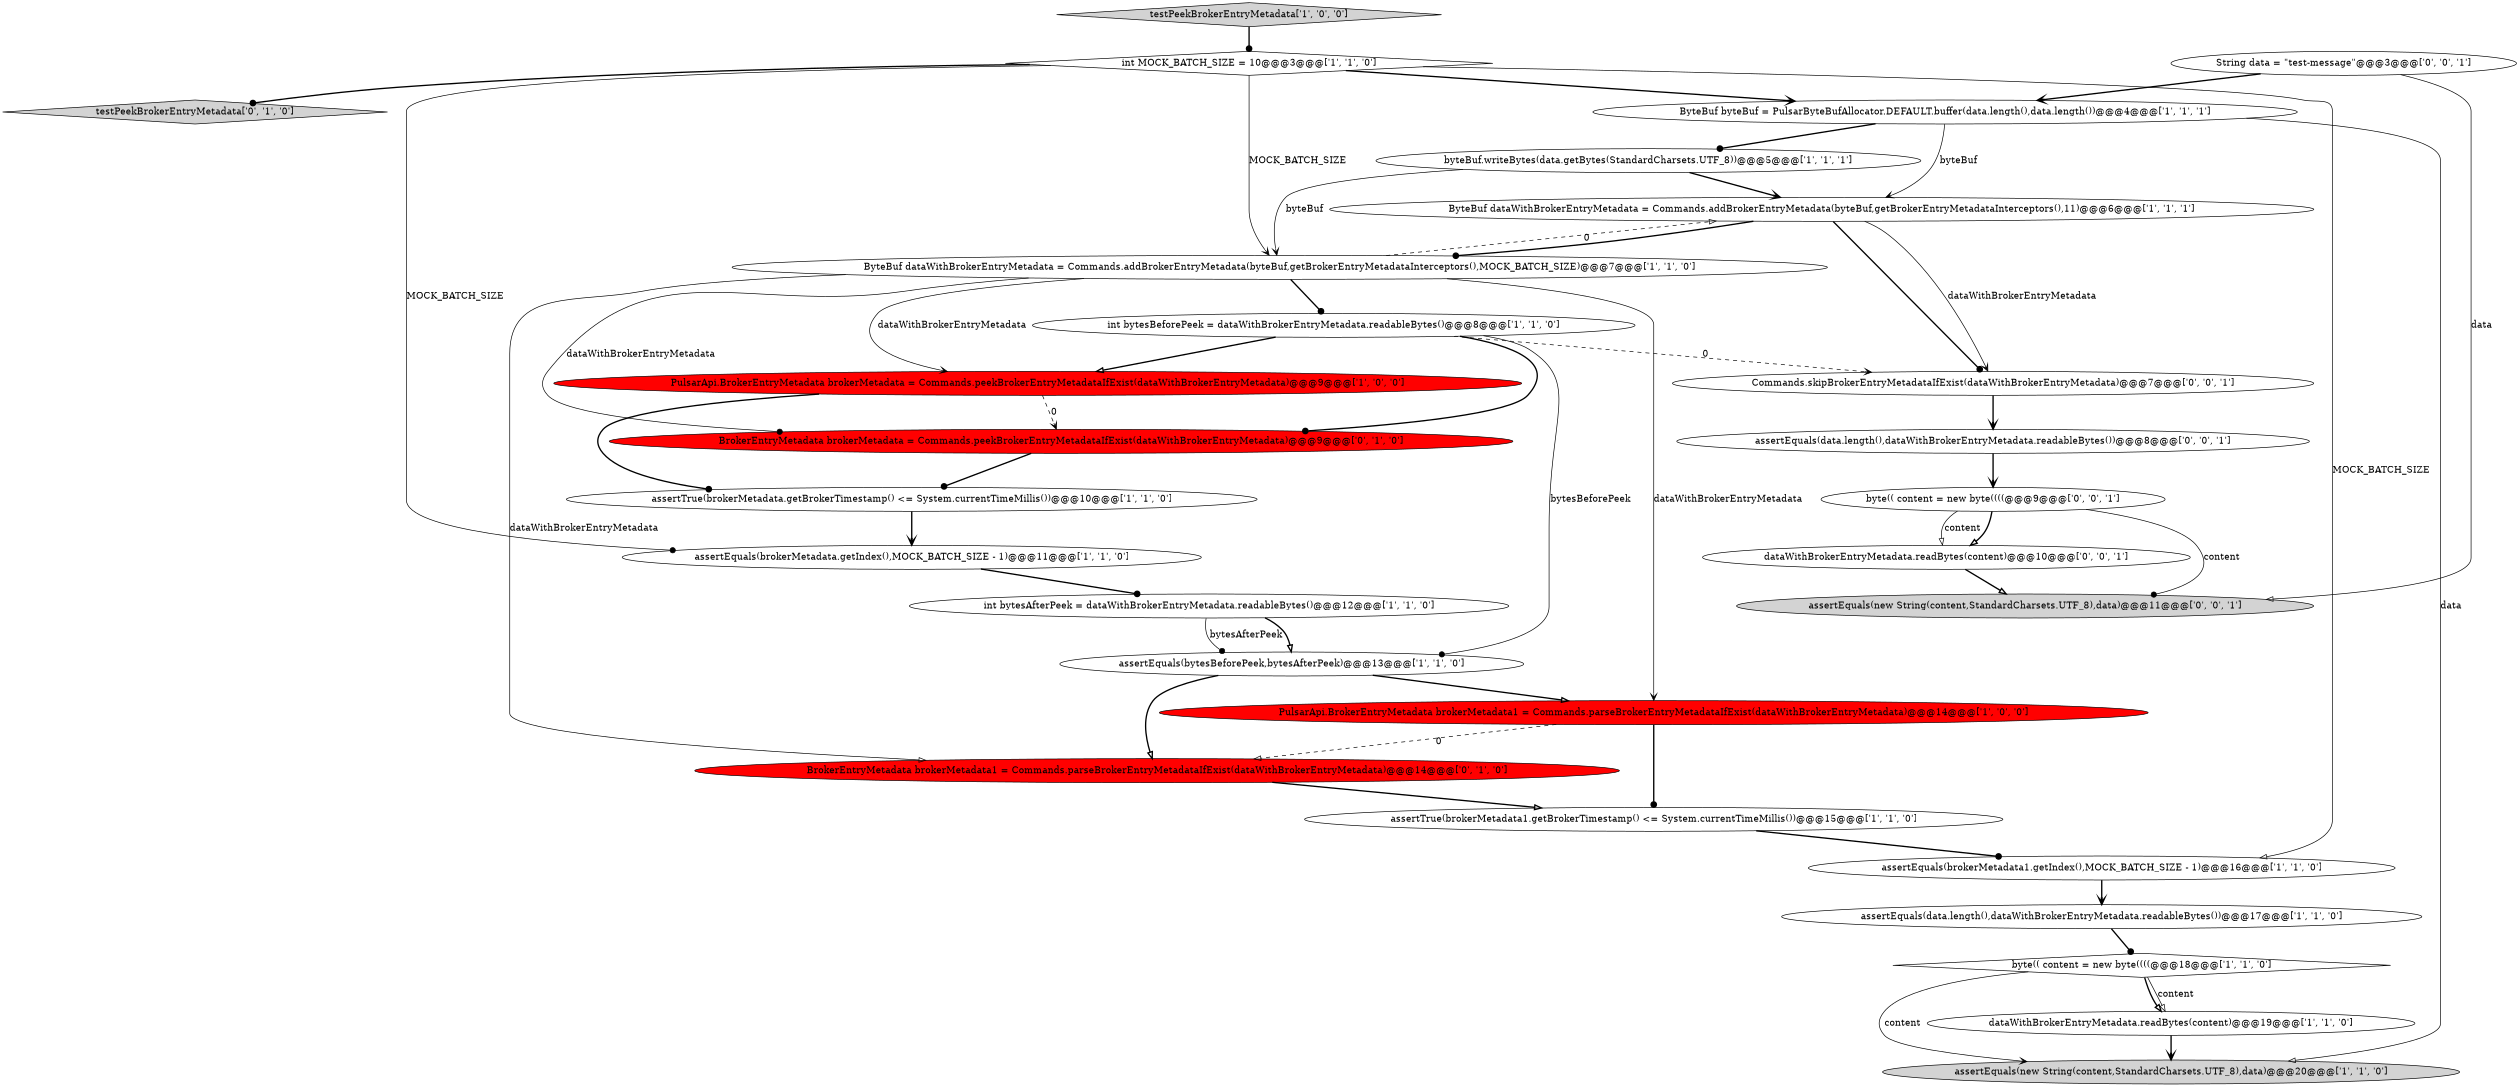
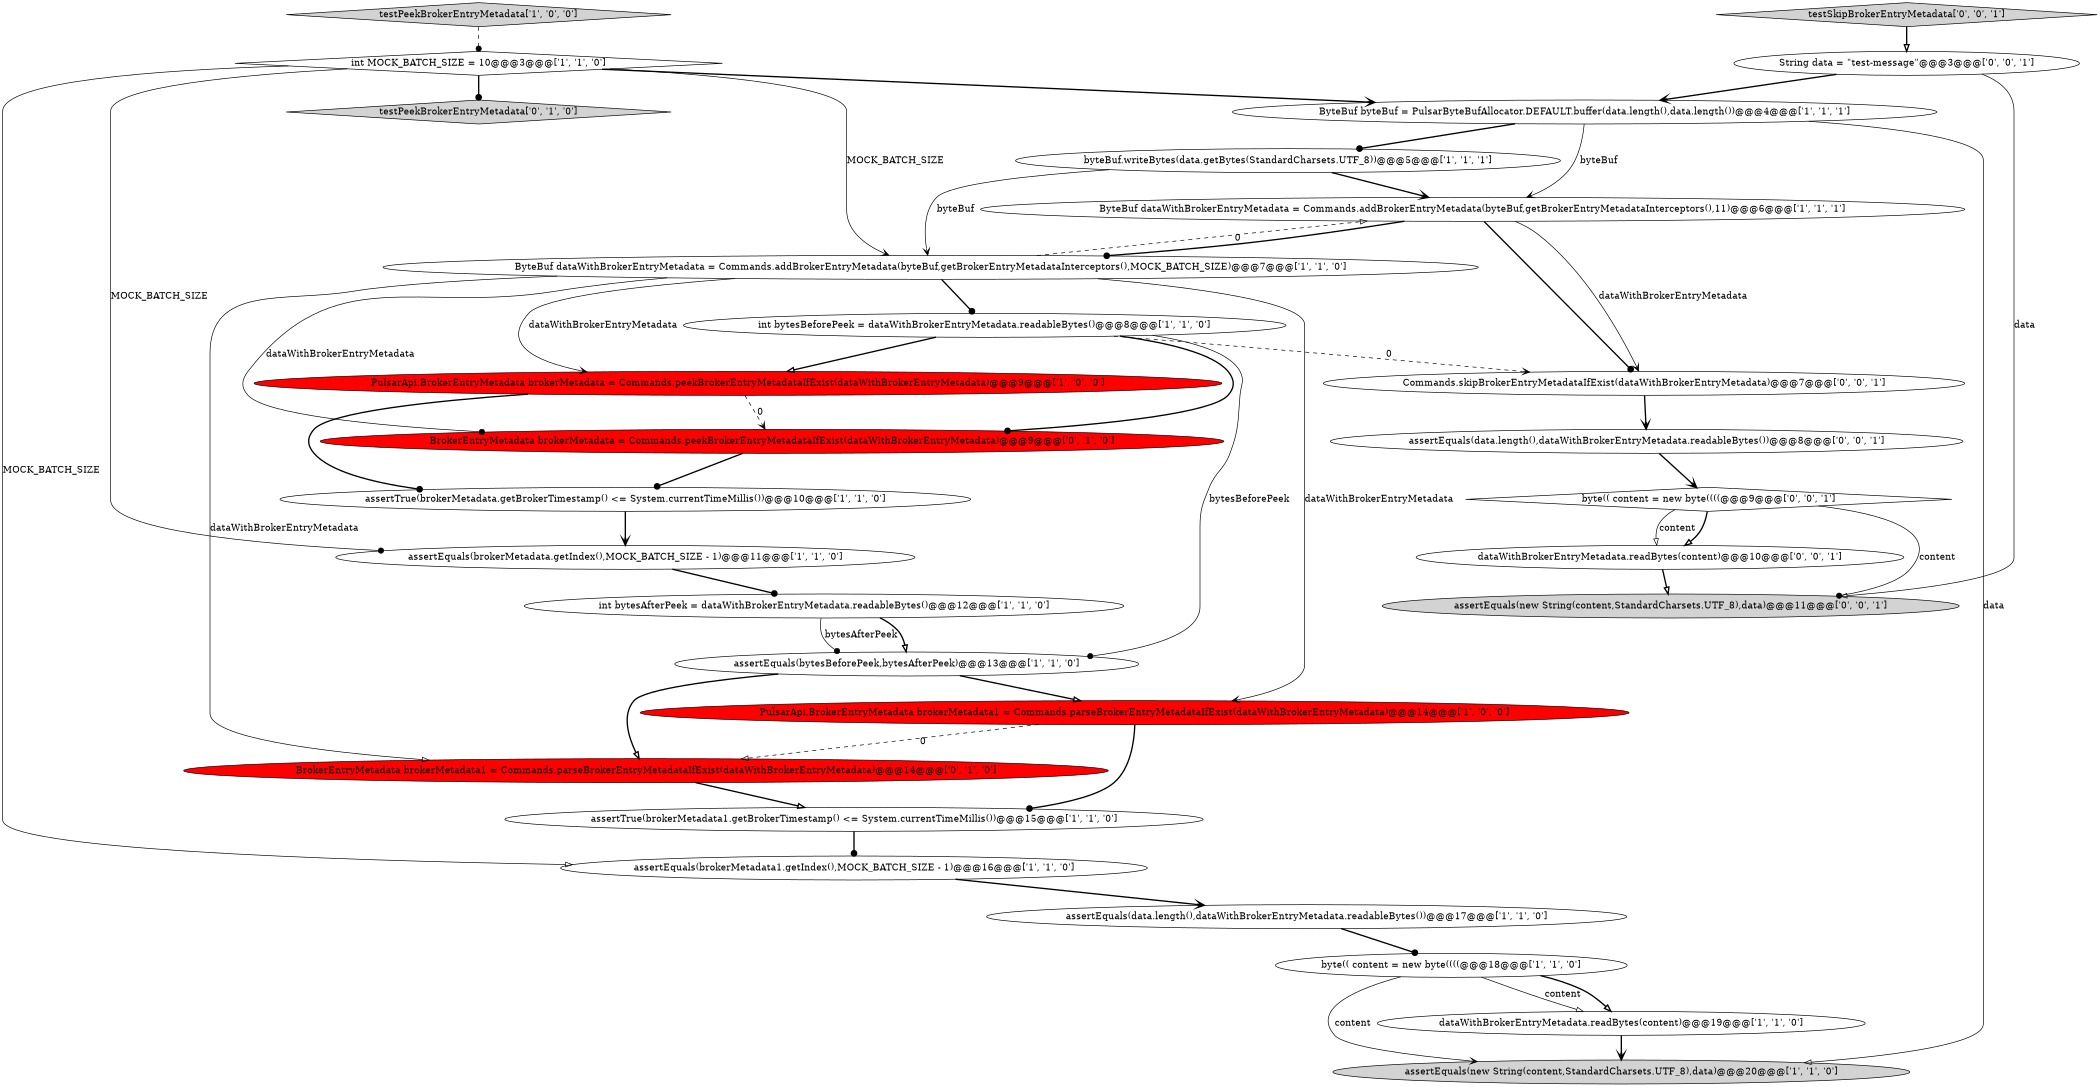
  digraph {
    node [fillcolor=white shape=ellipse style=filled]
    edge [arrowhead=dot style=bold]
-   n1 [label="byte(( content = new byte((((@@@9@@@['0', '0', '1']"]
+   n1 [label="byte(( content = new byte((((@@@9@@@['0', '0', '1']" shape=diamond]
    n2 [fillcolor=lightgray label="assertEquals(new String(content,StandardCharsets.UTF_8),data)@@@11@@@['0', '0', '1']"]
    n3 [label="dataWithBrokerEntryMetadata.readBytes(content)@@@10@@@['0', '0', '1']"]
    n4 [fillcolor=lightgray label="testPeekBrokerEntryMetadata['0', '1', '0']" shape=diamond]
    n5 [label="int MOCK_BATCH_SIZE = 10@@@3@@@['1', '1', '0']" shape=diamond]
    n6 [label="ByteBuf dataWithBrokerEntryMetadata = Commands.addBrokerEntryMetadata(byteBuf,getBrokerEntryMetadataInterceptors(),MOCK_BATCH_SIZE)@@@7@@@['1', '1', '0']"]
    n7 [label="assertEquals(brokerMetadata.getIndex(),MOCK_BATCH_SIZE - 1)@@@11@@@['1', '1', '0']"]
    n8 [label="assertEquals(brokerMetadata1.getIndex(),MOCK_BATCH_SIZE - 1)@@@16@@@['1', '1', '0']"]
    n9 [label="ByteBuf byteBuf = PulsarByteBufAllocator.DEFAULT.buffer(data.length(),data.length())@@@4@@@['1', '1', '1']"]
    n10 [label="assertEquals(data.length(),dataWithBrokerEntryMetadata.readableBytes())@@@8@@@['0', '0', '1']"]
    n11 [fillcolor=red label="BrokerEntryMetadata brokerMetadata1 = Commands.parseBrokerEntryMetadataIfExist(dataWithBrokerEntryMetadata)@@@14@@@['0', '1', '0']"]
    n12 [label="int bytesBeforePeek = dataWithBrokerEntryMetadata.readableBytes()@@@8@@@['1', '1', '0']"]
    n13 [label="ByteBuf dataWithBrokerEntryMetadata = Commands.addBrokerEntryMetadata(byteBuf,getBrokerEntryMetadataInterceptors(),11)@@@6@@@['1', '1', '1']"]
    n14 [fillcolor=red label="BrokerEntryMetadata brokerMetadata = Commands.peekBrokerEntryMetadataIfExist(dataWithBrokerEntryMetadata)@@@9@@@['0', '1', '0']"]
    n15 [fillcolor=red label="PulsarApi.BrokerEntryMetadata brokerMetadata = Commands.peekBrokerEntryMetadataIfExist(dataWithBrokerEntryMetadata)@@@9@@@['1', '0', '0']"]
    n16 [fillcolor=red label="PulsarApi.BrokerEntryMetadata brokerMetadata1 = Commands.parseBrokerEntryMetadataIfExist(dataWithBrokerEntryMetadata)@@@14@@@['1', '0', '0']"]
    n17 [label="assertTrue(brokerMetadata1.getBrokerTimestamp() <= System.currentTimeMillis())@@@15@@@['1', '1', '0']"]
    n18 [label="assertEquals(bytesBeforePeek,bytesAfterPeek)@@@13@@@['1', '1', '0']"]
    n19 [label="Commands.skipBrokerEntryMetadataIfExist(dataWithBrokerEntryMetadata)@@@7@@@['0', '0', '1']"]
    n20 [label="assertTrue(brokerMetadata.getBrokerTimestamp() <= System.currentTimeMillis())@@@10@@@['1', '1', '0']"]
    n21 [label="dataWithBrokerEntryMetadata.readBytes(content)@@@19@@@['1', '1', '0']"]
    n22 [fillcolor=lightgray label="assertEquals(new String(content,StandardCharsets.UTF_8),data)@@@20@@@['1', '1', '0']"]
    n23 [label="assertEquals(data.length(),dataWithBrokerEntryMetadata.readableBytes())@@@17@@@['1', '1', '0']"]
-   n24 [label="byte(( content = new byte((((@@@18@@@['1', '1', '0']" shape=diamond]
+   n24 [label="byte(( content = new byte((((@@@18@@@['1', '1', '0']"]
    n25 [label="int bytesAfterPeek = dataWithBrokerEntryMetadata.readableBytes()@@@12@@@['1', '1', '0']"]
    n26 [fillcolor=lightgray label="testPeekBrokerEntryMetadata['1', '0', '0']" shape=diamond]
    n27 [label="byteBuf.writeBytes(data.getBytes(StandardCharsets.UTF_8))@@@5@@@['1', '1', '1']"]
+   n28 [fillcolor=lightgray label="testSkipBrokerEntryMetadata['0', '0', '1']" shape=diamond]
    n29 [label="String data = \"test-message\"@@@3@@@['0', '0', '1']"]
    n1 -> n2 [label=content style=solid]
    n1 -> n3 [arrowhead=onormal]
    n1 -> n3 [arrowhead=onormal label=content style=solid]
    n3 -> n2 [arrowhead=onormal]
    n5 -> n4
    n5 -> n6 [arrowhead=vee label=MOCK_BATCH_SIZE style=solid]
    n5 -> n7 [label=MOCK_BATCH_SIZE style=solid]
    n5 -> n8 [arrowhead=onormal label=MOCK_BATCH_SIZE style=solid]
    n5 -> n9 [arrowhead=vee]
    n6 -> n11 [arrowhead=onormal label=dataWithBrokerEntryMetadata style=solid]
    n6 -> n12
    n6 -> n13 [arrowhead=onormal label=0 style=dashed]
    n6 -> n14 [label=dataWithBrokerEntryMetadata style=solid]
    n6 -> n15 [arrowhead=vee label=dataWithBrokerEntryMetadata style=solid]
    n6 -> n16 [arrowhead=vee label=dataWithBrokerEntryMetadata style=solid]
    n7 -> n25
    n8 -> n23 [arrowhead=vee]
    n9 -> n13 [arrowhead=vee label=byteBuf style=solid]
    n9 -> n22 [arrowhead=onormal label=data style=solid]
    n9 -> n27
    n10 -> n1 [arrowhead=vee]
    n11 -> n17 [arrowhead=onormal]
    n12 -> n14
    n12 -> n15 [arrowhead=onormal]
    n12 -> n18 [label=bytesBeforePeek style=solid]
    n12 -> n19 [arrowhead=vee label=0 style=dashed]
    n13 -> n6
    n13 -> n19 [arrowhead=vee label=dataWithBrokerEntryMetadata style=solid]
    n13 -> n19
    n14 -> n20
    n15 -> n14 [arrowhead=vee label=0 style=dashed]
    n15 -> n20
    n16 -> n11 [arrowhead=onormal label=0 style=dashed]
    n16 -> n17
    n17 -> n8
    n18 -> n11 [arrowhead=onormal]
    n18 -> n16 [arrowhead=onormal]
    n19 -> n10 [arrowhead=vee]
    n20 -> n7 [arrowhead=vee]
    n21 -> n22 [arrowhead=vee]
    n23 -> n24
    n24 -> n21 [arrowhead=onormal label=content style=solid]
    n24 -> n21 [arrowhead=onormal]
    n24 -> n22 [arrowhead=vee label=content style=solid]
    n25 -> n18 [label=bytesAfterPeek style=solid]
    n25 -> n18 [arrowhead=onormal]
-   n26 -> n5
+   n26 -> n5 [style=dashed]
    n27 -> n6 [arrowhead=vee label=byteBuf style=solid]
    n27 -> n13 [arrowhead=vee]
+   n28 -> n29 [arrowhead=onormal]
    n29 -> n2 [arrowhead=onormal label=data style=solid]
    n29 -> n9 [arrowhead=vee]
  }
